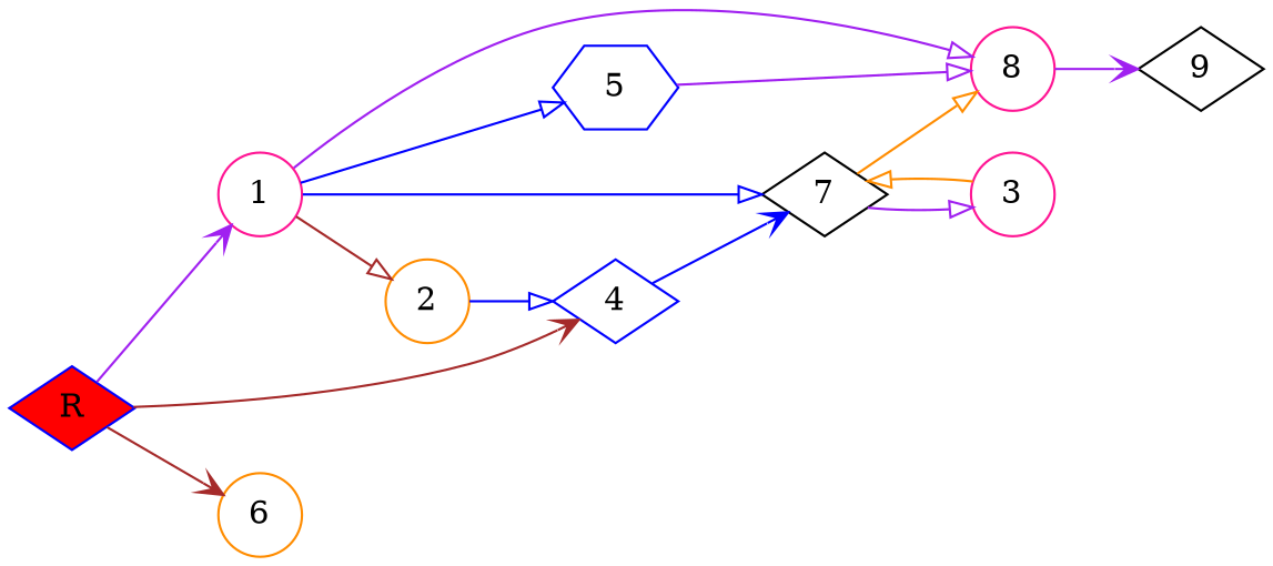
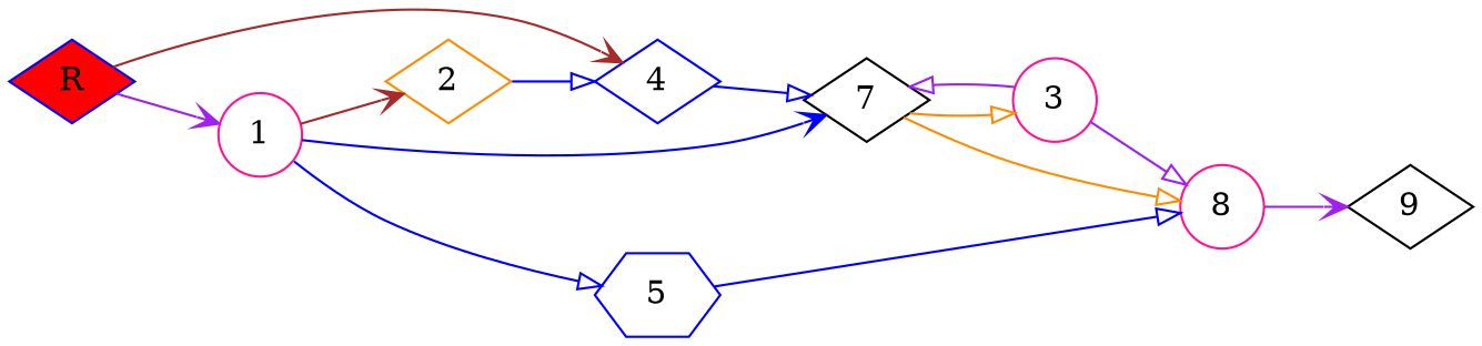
  digraph {
    rankdir=LR
    node [color=deeppink shape=circle]
    edge [arrowhead=onormal color=purple]
-   2 [color=darkorange]
+   2 [color=darkorange shape=diamond]
    1
    5 [color=blue shape=hexagon]
    7 [color=black shape=diamond]
    4 [color=blue shape=diamond]
    8
    3
    9 [color=black shape=diamond]
    R [color=blue fillcolor="#ff0000" shape=diamond style=filled]
-   6 [color=darkorange]
    2 -> 4 [color=blue]
-   1 -> 2 [color=brown]
+   1 -> 2 [arrowhead=vee color=brown]
    1 -> 5 [color=blue]
-   1 -> 7 [color=blue]
-   5 -> 8
+   1 -> 7 [arrowhead=vee color=blue]
+   5 -> 8 [color=blue]
    7 -> 8 [color=darkorange]
-   7 -> 3
-   4 -> 7 [arrowhead=vee color=blue]
+   7 -> 3 [color=darkorange]
+   4 -> 7 [color=blue]
    8 -> 9 [arrowhead=vee]
-   3 -> 7 [color=darkorange]
-   1 -> 8
+   3 -> 7
+   3 -> 8
    R -> 1 [arrowhead=vee]
    R -> 4 [arrowhead=vee color=brown]
-   R -> 6 [arrowhead=vee color=brown]
  }
